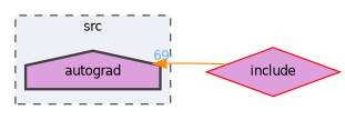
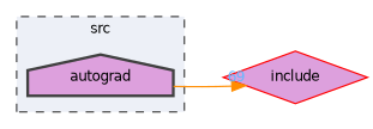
  digraph {
    compound=true
    rankdir=LR
    fontname="DejaVu Sans"
    node [fillcolor=plum fontname="DejaVu Sans" fontsize=10]
    n1 [color=grey25 height=0.2 label=autograd shape=house style="filled,bold" width=0.4]
    n2 [color=red height=0.2 label=include shape=diamond style=filled width=0.4]
    subgraph cluster_1 {
      bgcolor="#edf0f7"
      fontsize=10
      label=src
      pencolor=grey25
      style="filled,dashed"
      n1
    }
-   n2 -> n1 [color=darkorange fontcolor=steelblue1 fontname="DejaVu Sans" fontsize=10 headlabel=69 labeldistance=1.5 labelfontname=Helvetica labelfontsize=10]
+   n1 -> n2 [color=darkorange fontcolor=steelblue1 fontname="DejaVu Sans" fontsize=10 headlabel=69 labeldistance=1.5 labelfontname=Helvetica labelfontsize=10]
  }
